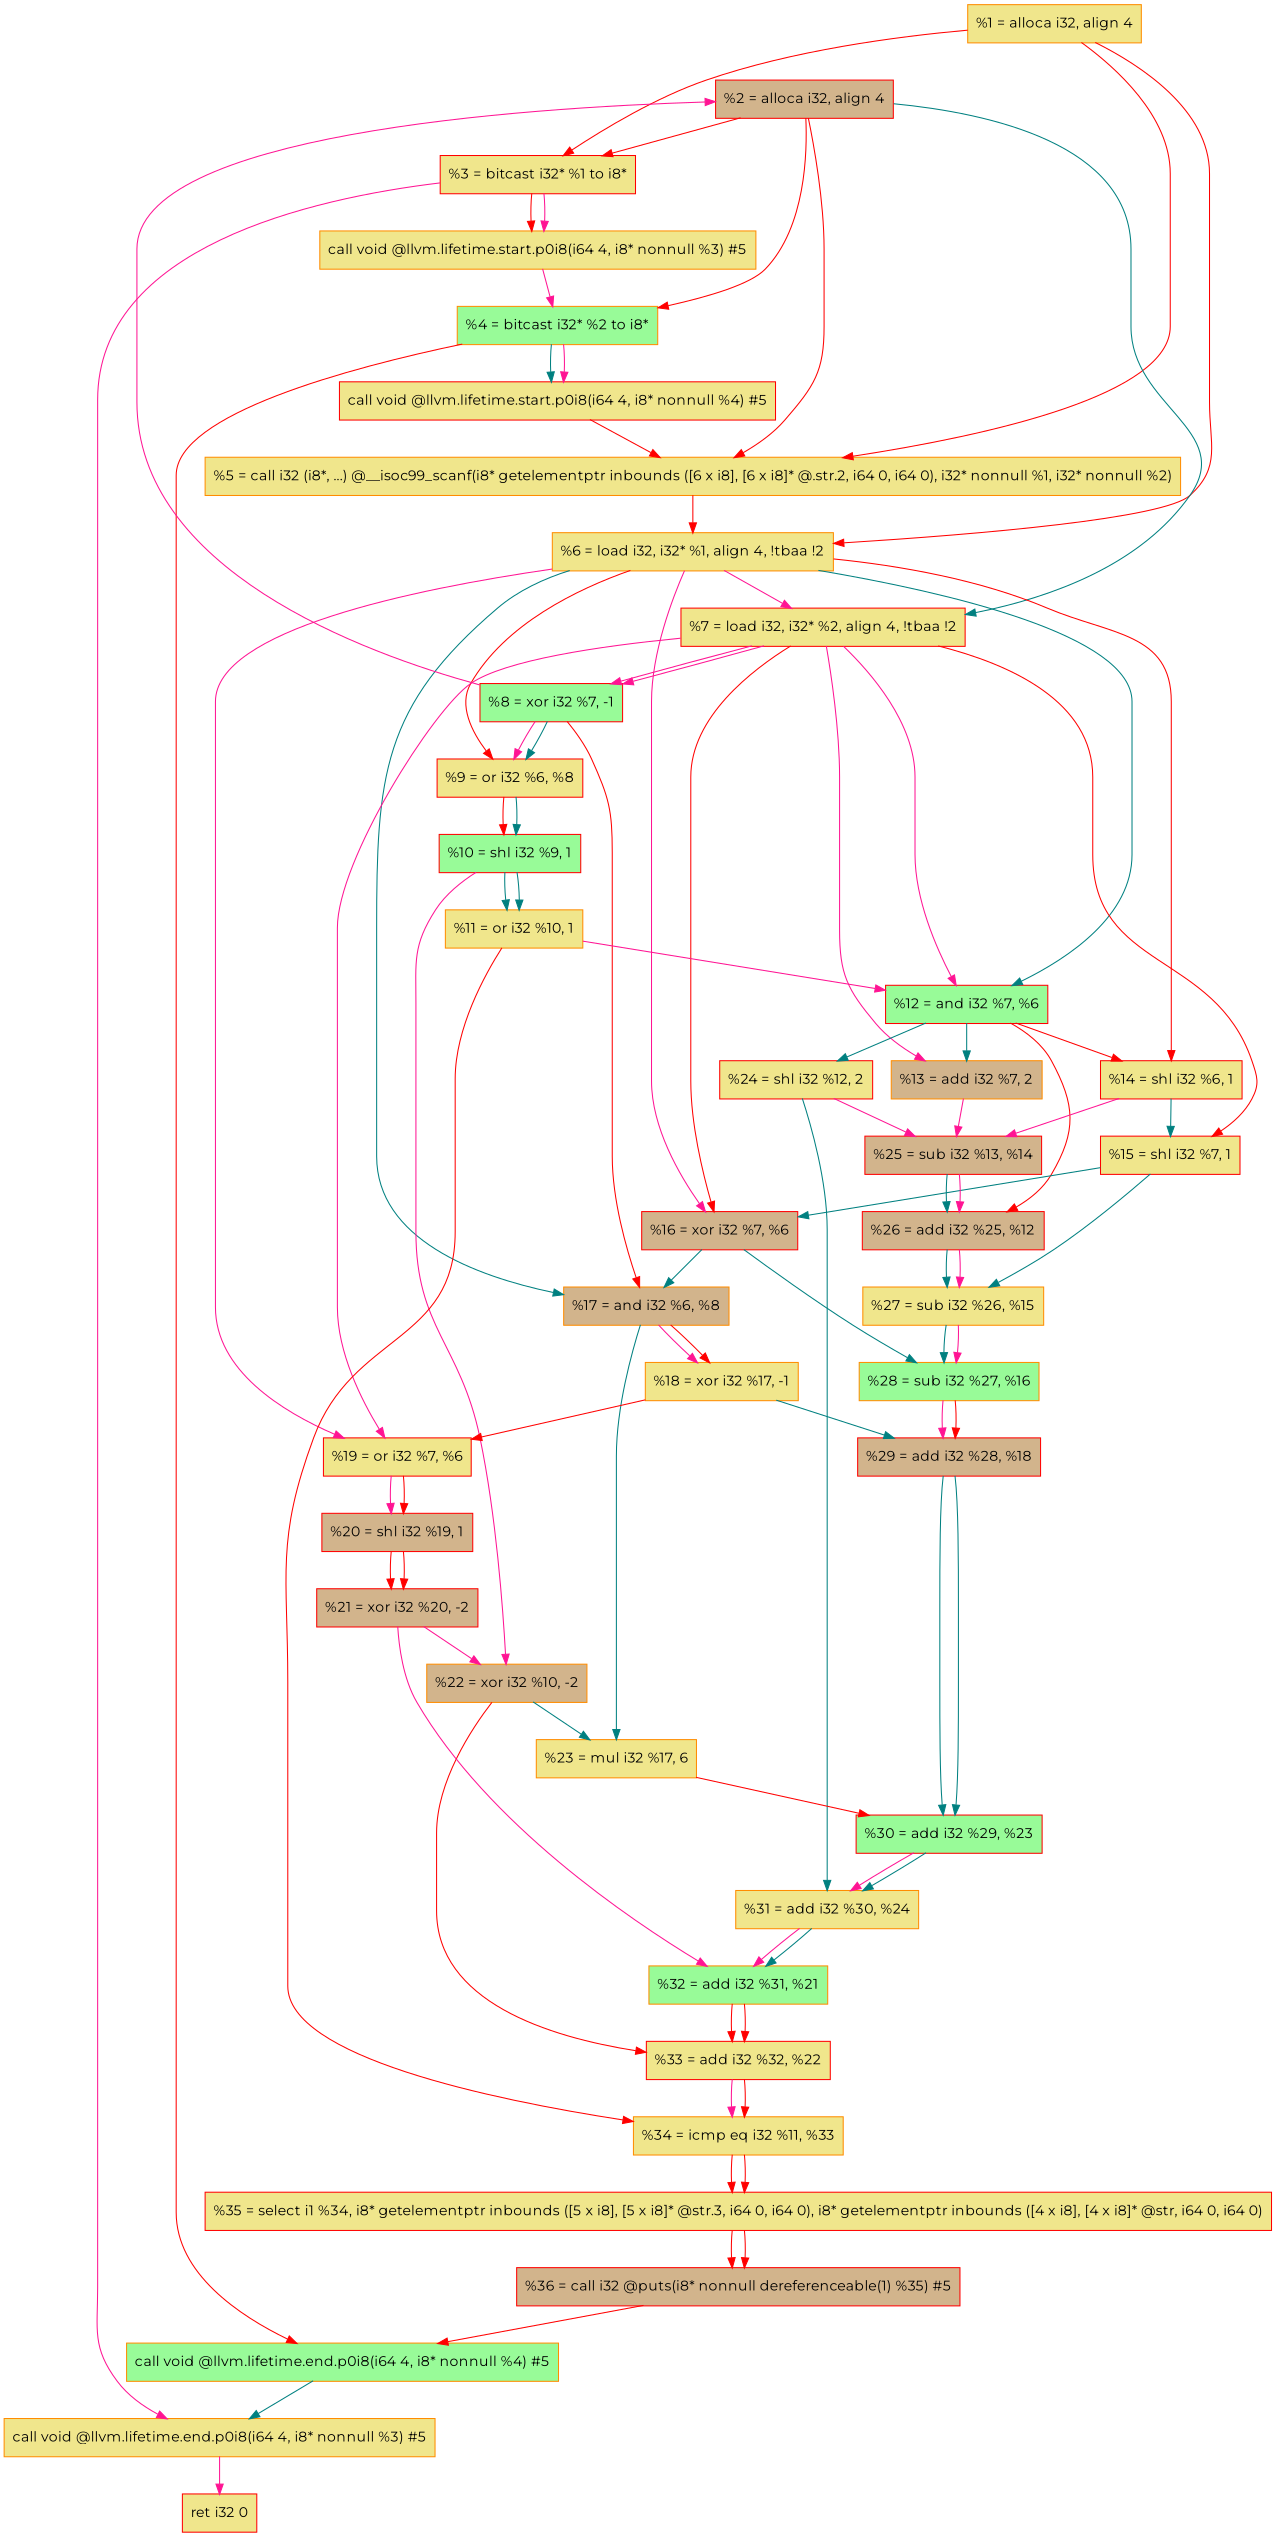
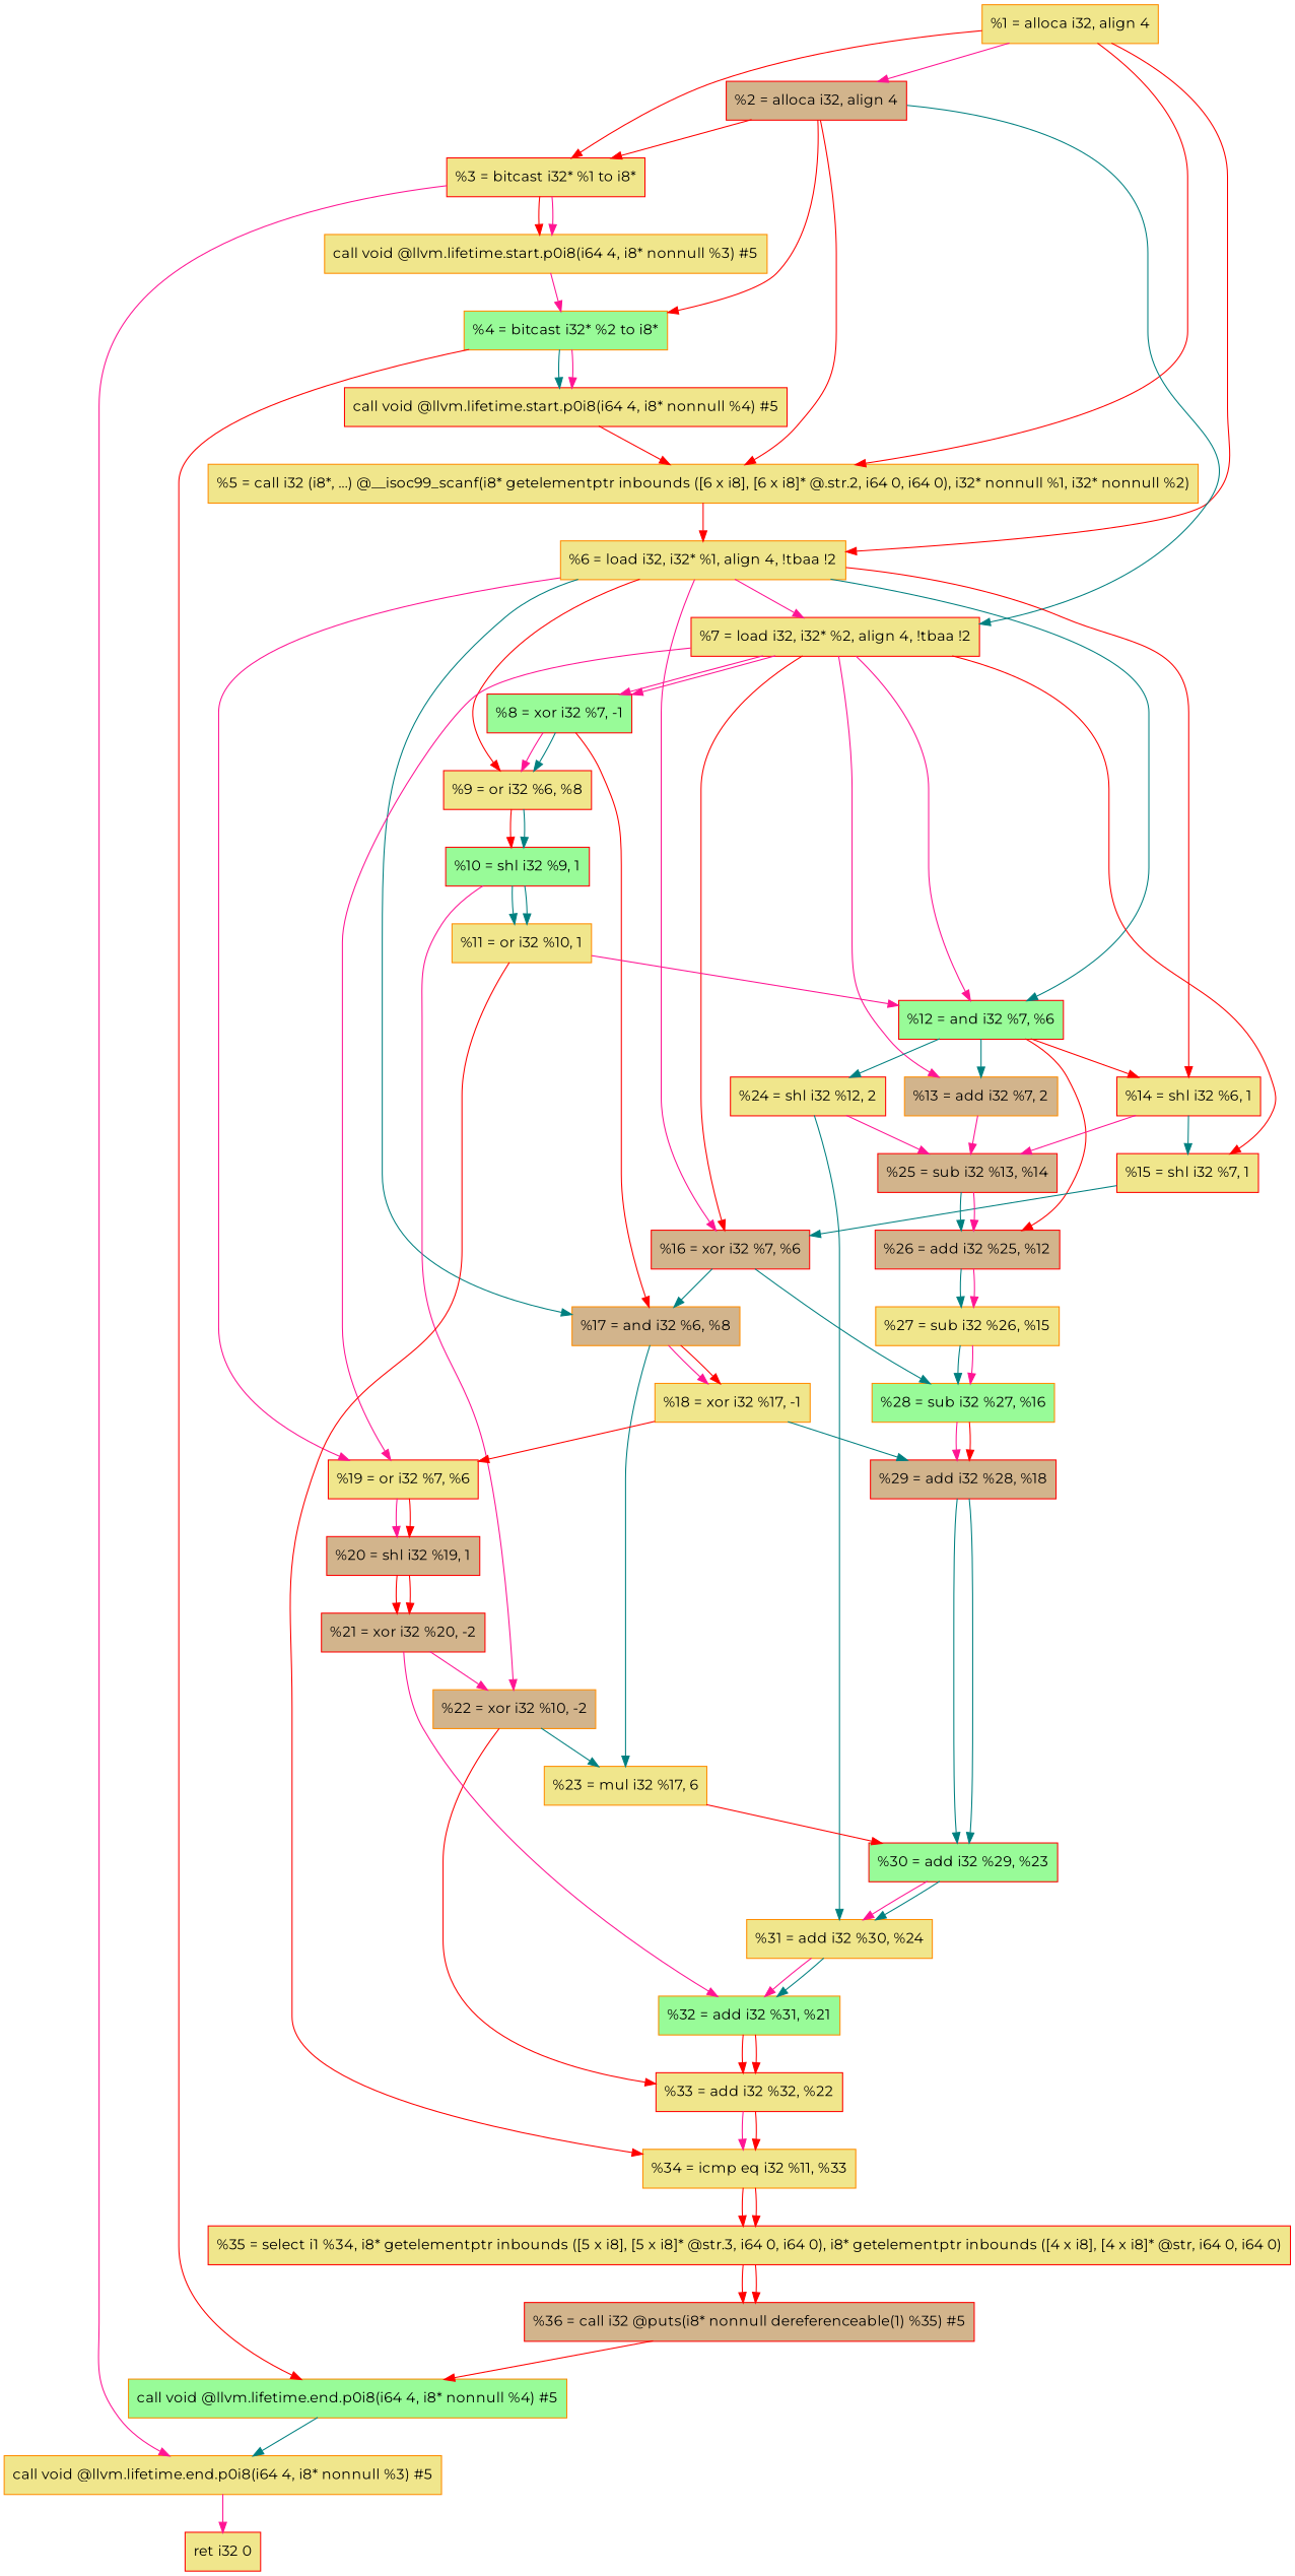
  digraph {
    fontname=Montserrat
    node [color=red fillcolor=khaki fontname=Montserrat shape=record style=filled]
    edge [color=red fontname=Montserrat]
    n1 [color=darkorange label="  %1 = alloca i32, align 4"]
    n2 [fillcolor=tan label="  %2 = alloca i32, align 4"]
    n3 [label="  %3 = bitcast i32* %1 to i8*"]
    n4 [color=darkorange label="  %5 = call i32 (i8*, ...) @__isoc99_scanf(i8* getelementptr inbounds ([6 x i8], [6 x i8]* @.str.2, i64 0, i64 0), i32* nonnull %1, i32* nonnull %2)"]
    n5 [color=darkorange label="  %6 = load i32, i32* %1, align 4, !tbaa !2"]
    n6 [color=darkorange fillcolor=palegreen label="  %4 = bitcast i32* %2 to i8*"]
    n7 [label="  %7 = load i32, i32* %2, align 4, !tbaa !2"]
    n8 [color=darkorange label="  call void @llvm.lifetime.start.p0i8(i64 4, i8* nonnull %3) #5"]
    n9 [color=darkorange label="  call void @llvm.lifetime.end.p0i8(i64 4, i8* nonnull %3) #5"]
    n10 [label="  %9 = or i32 %6, %8"]
    n11 [fillcolor=palegreen label="  %12 = and i32 %7, %6"]
    n12 [label="  %14 = shl i32 %6, 1"]
    n13 [fillcolor=tan label="  %16 = xor i32 %7, %6"]
    n14 [color=darkorange fillcolor=tan label="  %17 = and i32 %6, %8"]
    n15 [label="  %19 = or i32 %7, %6"]
    n16 [label="  call void @llvm.lifetime.start.p0i8(i64 4, i8* nonnull %4) #5"]
    n17 [color=darkorange fillcolor=palegreen label="  call void @llvm.lifetime.end.p0i8(i64 4, i8* nonnull %4) #5"]
    n18 [fillcolor=palegreen label="  %8 = xor i32 %7, -1"]
    n19 [color=darkorange fillcolor=tan label="  %13 = add i32 %7, 2"]
    n20 [label="  %15 = shl i32 %7, 1"]
    n21 [label="  ret i32 0"]
    n22 [fillcolor=palegreen label="  %10 = shl i32 %9, 1"]
    n23 [label="  %24 = shl i32 %12, 2"]
    n24 [fillcolor=tan label="  %26 = add i32 %25, %12"]
    n25 [fillcolor=tan label="  %25 = sub i32 %13, %14"]
    n26 [color=darkorange fillcolor=palegreen label="  %28 = sub i32 %27, %16"]
    n27 [color=darkorange label="  %18 = xor i32 %17, -1"]
    n28 [color=darkorange label="  %23 = mul i32 %17, 6"]
    n29 [fillcolor=tan label="  %20 = shl i32 %19, 1"]
    n30 [color=darkorange label="  %27 = sub i32 %26, %15"]
    n31 [color=darkorange label="  %11 = or i32 %10, 1"]
    n32 [color=darkorange fillcolor=tan label="  %22 = xor i32 %10, -2"]
    n33 [color=darkorange label="  %34 = icmp eq i32 %11, %33"]
    n34 [label="  %33 = add i32 %32, %22"]
    n35 [label="  %35 = select i1 %34, i8* getelementptr inbounds ([5 x i8], [5 x i8]* @str.3, i64 0, i64 0), i8* getelementptr inbounds ([4 x i8], [4 x i8]* @str, i64 0, i64 0)"]
    n36 [color=darkorange label="  %31 = add i32 %30, %24"]
    n37 [fillcolor=tan label="  %29 = add i32 %28, %18"]
    n38 [fillcolor=palegreen label="  %30 = add i32 %29, %23"]
    n39 [fillcolor=tan label="  %21 = xor i32 %20, -2"]
    n40 [color=darkorange fillcolor=palegreen label="  %32 = add i32 %31, %21"]
    n41 [fillcolor=tan label="  %36 = call i32 @puts(i8* nonnull dereferenceable(1) %35) #5"]
-   n18 -> n2 [color=deeppink]
+   n1 -> n2 [color=deeppink]
    n1 -> n3
    n1 -> n4
    n1 -> n5
    n2 -> n3
    n2 -> n4
    n2 -> n6
    n2 -> n7 [color=teal]
    n3 -> n8
    n3 -> n8 [color=deeppink]
    n3 -> n9 [color=deeppink]
    n4 -> n5
    n5 -> n7 [color=deeppink]
    n5 -> n10
    n5 -> n11 [color=teal]
    n5 -> n12
    n5 -> n13 [color=deeppink]
    n5 -> n14 [color=teal]
    n5 -> n15 [color=deeppink]
    n6 -> n16 [color=teal]
    n6 -> n16 [color=deeppink]
    n6 -> n17
    n7 -> n11 [color=deeppink]
    n7 -> n13
    n7 -> n15 [color=deeppink]
    n7 -> n18 [color=deeppink]
    n7 -> n18 [color=deeppink]
    n7 -> n19 [color=deeppink]
    n7 -> n20
    n8 -> n6 [color=deeppink]
    n9 -> n21 [color=deeppink]
    n10 -> n22
    n10 -> n22 [color=teal]
    n11 -> n12
    n11 -> n19 [color=teal]
    n11 -> n23 [color=teal]
    n11 -> n24
    n12 -> n20 [color=teal]
    n12 -> n25 [color=deeppink]
    n13 -> n14 [color=teal]
    n13 -> n26 [color=teal]
    n14 -> n27 [color=deeppink]
    n14 -> n27
    n14 -> n28 [color=teal]
    n15 -> n29 [color=deeppink]
    n15 -> n29
    n16 -> n4
    n17 -> n9 [color=teal]
    n18 -> n10 [color=deeppink]
    n18 -> n10 [color=teal]
    n18 -> n14
    n19 -> n25 [color=deeppink]
    n20 -> n13 [color=teal]
-   n20 -> n30 [color=teal]
    n22 -> n31 [color=teal]
    n22 -> n31 [color=teal]
    n22 -> n32 [color=deeppink]
    n23 -> n25 [color=deeppink]
    n23 -> n36 [color=teal]
    n24 -> n30 [color=teal]
    n24 -> n30 [color=deeppink]
    n25 -> n24 [color=teal]
    n25 -> n24 [color=deeppink]
    n26 -> n37 [color=deeppink]
    n26 -> n37
    n27 -> n15
    n27 -> n37 [color=teal]
    n28 -> n38
    n29 -> n39
    n29 -> n39
    n30 -> n26 [color=teal]
    n30 -> n26 [color=deeppink]
    n31 -> n11 [color=deeppink]
    n31 -> n33
    n32 -> n28 [color=teal]
    n32 -> n34
    n33 -> n35
    n33 -> n35
    n34 -> n33 [color=deeppink]
    n34 -> n33
    n35 -> n41
    n35 -> n41
    n36 -> n40 [color=deeppink]
    n36 -> n40 [color=teal]
    n37 -> n38 [color=teal]
    n37 -> n38 [color=teal]
    n38 -> n36 [color=deeppink]
    n38 -> n36 [color=teal]
    n39 -> n32 [color=deeppink]
    n39 -> n40 [color=deeppink]
    n40 -> n34
    n40 -> n34
    n41 -> n17
  }
